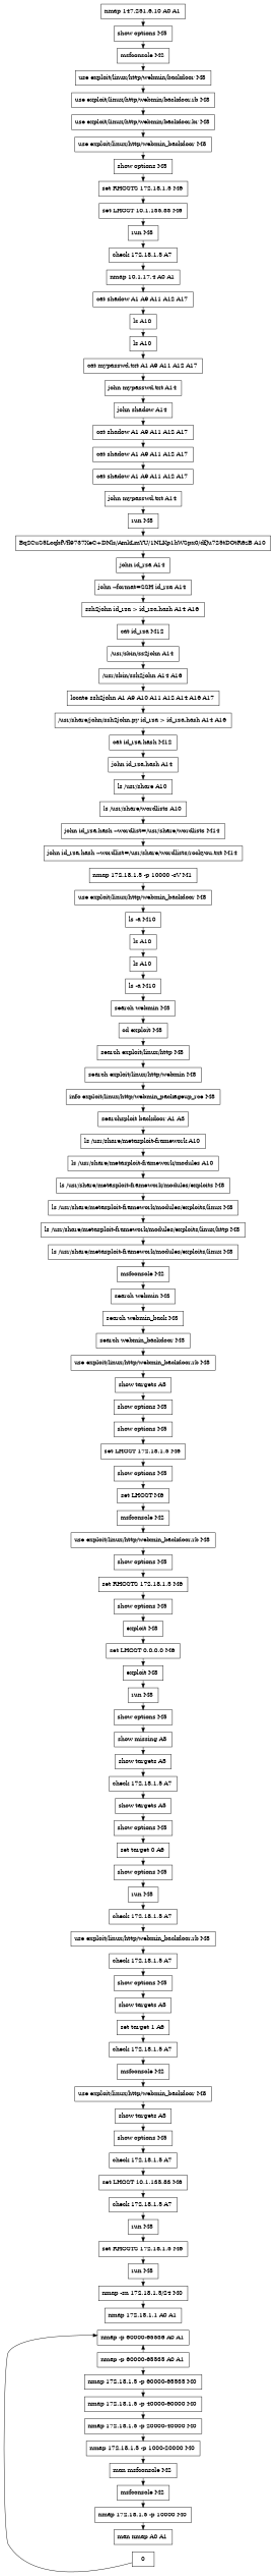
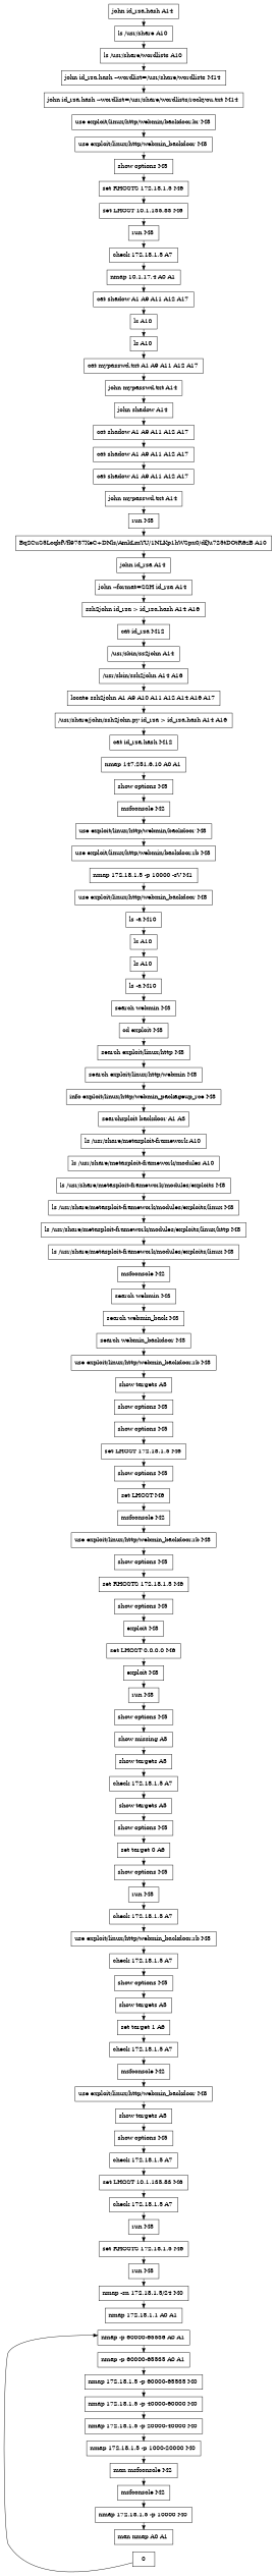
  digraph {
    rankdir=LR
    node [shape=box]
    edge [constraint=false]
    n1 [label="nmap -p 60000-65536 A0 A1 "]
    n2 [label="nmap -p 60000-65535 A0 A1 "]
    n3 [label="nmap 172.18.1.5 -p 60000-65535 M0 "]
    n4 [label="nmap 172.18.1.5 -p 40000-60000 M0 "]
    n5 [label="nmap 172.18.1.5 -p 20000-40000 M0 "]
    n6 [label="nmap 172.18.1.5 -p 1000-20000 M0 "]
    n7 [label="man msfconsole M2 "]
    n8 [label="msfconsole M2 "]
    n9 [label="nmap 172.18.1.5 -p 10000 M0 "]
    n10 [label="man nmap A0 A1 "]
    n11 [label="nmap 172.18.1.5 -p 10000 -sV M1 "]
    n12 [label="use exploit/linux/http/webmin_backdoor M8 "]
    n13 [label="ls -a M10 "]
    n14 [label="ls A10 "]
    n15 [label="ls A10 "]
    n16 [label="ls -a M10 "]
    n17 [label="search webmin M3 "]
    n18 [label="cd exploit M8 "]
    n19 [label="search exploit/linux/http M8 "]
    n20 [label="search exploit/linux/http/webmin M8 "]
    n21 [label="info exploit/linux/http/webmin_packageup_rce M8 "]
    n22 [label="searchsploit backdoor A1 A3"]
    n23 [label="ls /usr/share/metasploit-framework A10 "]
    n24 [label="ls /usr/share/metasploit-framework/modules A10 "]
    n25 [label="ls /usr/share/metasploit-framework/modules/exploits M8 "]
    n26 [label="ls /usr/share/metasploit-framework/modules/exploits/linux M8 "]
    n27 [label="ls /usr/share/metasploit-framework/modules/exploits/linux/http M8 "]
    n28 [label="ls /usr/share/metasploit-framework/modules/exploits/linux M8 "]
    n29 [label="msfconsole M2 "]
    n30 [label="search webmin M3 "]
    n31 [label="search webmin_back M3 "]
    n32 [label="search webmin_backdoor M3 "]
    n33 [label="use exploit/linux/http/webmin_backdoor.rb M8 "]
    n34 [label="show targets A5 "]
    n35 [label="show options M5 "]
    n36 [label="show options M5 "]
    n37 [label="set LHOST 172.18.1.5 M6 "]
    n38 [label="show options M5 "]
    n39 [label="set LHOST M6 "]
    n40 [label="msfconsole M2 "]
    n41 [label="use exploit/linux/http/webmin_backdoor.rb M8 "]
    n42 [label="show options M5 "]
    n43 [label="set RHOSTS 172.18.1.5 M6 "]
    n44 [label="show options M5 "]
    n45 [label="exploit M8 "]
    n46 [label="set LHOST 0.0.0.0 M6 "]
    n47 [label="exploit M8 "]
    n48 [label="run M8 "]
    n49 [label="show options M5 "]
    n50 [label="show missing A5 "]
    n51 [label="show targets A5 "]
    n52 [label="check 172.18.1.5 A7 "]
    n53 [label="show targets A5 "]
    n54 [label="show options M5 "]
    n55 [label="set target 0 A6 "]
    n56 [label="show options M5 "]
    n57 [label="run M8 "]
    n58 [label="check 172.18.1.5 A7 "]
    n59 [label="use exploit/linux/http/webmin_backdoor.rb M8 "]
    n60 [label="check 172.18.1.5 A7 "]
    n61 [label="show options M5 "]
    n62 [label="show targets A5 "]
    n63 [label="set target 1 A6 "]
    n64 [label="check 172.18.1.5 A7 "]
    n65 [label="msfconsole M2 "]
    n66 [label="use exploit/linux/http/webmin_backdoor M8 "]
    n67 [label="show targets A5 "]
    n68 [label="show options M5 "]
    n69 [label="check 172.18.1.5 A7 "]
    n70 [label="set LHOST 10.1.135.83 M6 "]
    n71 [label="check 172.18.1.5 A7 "]
    n72 [label="run M8 "]
    n73 [label="set RHOSTS 172.18.1.5 M6 "]
    n74 [label="run M8 "]
    n75 [label="nmap -sn 172.18.1.5/24 M0 "]
    n76 [label="nmap 172.18.1.1 A0 A1 "]
    n77 [label="nmap 147.251.6.10 A0 A1 "]
    n78 [label="show options M5 "]
    n79 [label="msfconsole M2 "]
    n80 [label="use exploit/linux/http/webmin/backdoor M8 "]
    n81 [label="use exploit/linux/http/webmin/backdoor.rb M8 "]
    n82 [label="use exploit/linux/http/webmin/backdoor.br M8 "]
    n83 [label="use exploit/linux/http/webmin_backdoor M8 "]
    n84 [label="show options M5 "]
    n85 [label="set RHOSTS 172.18.1.5 M6 "]
    n86 [label="set LHOST 10.1.135.83 M6 "]
    n87 [label="run M8 "]
    n88 [label="check 172.18.1.5 A7 "]
    n89 [label="nmap 10.1.17.4 A0 A1 "]
    n90 [label="cat shadow A1 A9 A11 A12 A17 "]
    n91 [label="ls A10 "]
    n92 [label="ls A10 "]
    n93 [label="cat mypasswd.txt A1 A9 A11 A12 A17 "]
    n94 [label="john mypasswd.txt A14 "]
    n95 [label="john shadow A14 "]
    n96 [label="cat shadow A1 A9 A11 A12 A17 "]
    n97 [label="cat shadow A1 A9 A11 A12 A17 "]
    n98 [label="cat shadow A1 A9 A11 A12 A17 "]
    n99 [label="john mypasswd.txt A14 "]
    n100 [label="run M8 "]
    n101 [label="Bq2CuS5LcqbfVfl9737XeC+DNls/AmkLmYU/1NLKp1hWSpx0/dfJu725tDOtR6zB A10 "]
    n102 [label="john id_rsa A14 "]
    n103 [label="john --format=SSH id_rsa A14 "]
    n104 [label="ssh2john id_rsa > id_rsa.hash A14 A16 "]
    n105 [label="cat id_rsa M12 "]
    n106 [label="/usr/sbin/ss2john A14 "]
    n107 [label="/usr/sbin/ssh2john A14 A16 "]
    n108 [label="locate ssh2john A1 A9 A10 A11 A12 A14 A16 A17 "]
    n109 [label="/usr/share/john/ssh2john.py id_rsa > id_rsa.hash A14 A16 "]
    n110 [label="cat id_rsa.hash M12 "]
    n111 [label="john id_rsa.hash A14 "]
    n112 [label="ls /usr/share A10 "]
    n113 [label="ls /usr/share/wordlists A10 "]
    n114 [label="john id_rsa.hash --wordlist=/usr/share/wordlists M14 "]
    n115 [label="john id_rsa.hash --wordlist=/usr/share/wordlists/rockyou.txt M14 "]
    0
-   n2 -> n1
+   n1 -> n2
    n2 -> n3
    n3 -> n4
    n4 -> n5
    n5 -> n6
    n6 -> n7
    n7 -> n8
    n8 -> n9
    n9 -> n10
    n11 -> n12
    n12 -> n13
    n13 -> n14
    n14 -> n15
    n15 -> n16
    n16 -> n17
    n17 -> n18
    n18 -> n19
    n19 -> n20
    n20 -> n21
    n21 -> n22
    n22 -> n23
    n23 -> n24
    n24 -> n25
    n25 -> n26
    n26 -> n27
    n27 -> n28
    n28 -> n29
    n29 -> n30
    n30 -> n31
    n31 -> n32
    n32 -> n33
    n33 -> n34
    n34 -> n35
    n35 -> n36
    n36 -> n37
    n37 -> n38
    n38 -> n39
    n39 -> n40
    n40 -> n41
    n41 -> n42
    n42 -> n43
    n43 -> n44
    n44 -> n45
    n45 -> n46
    n46 -> n47
    n47 -> n48
    n48 -> n49
    n49 -> n50
    n50 -> n51
    n51 -> n52
    n52 -> n53
    n53 -> n54
    n54 -> n55
    n55 -> n56
    n56 -> n57
    n57 -> n58
    n58 -> n59
    n59 -> n60
    n60 -> n61
    n61 -> n62
    n62 -> n63
    n63 -> n64
    n64 -> n65
    n65 -> n66
    n66 -> n67
    n67 -> n68
    n68 -> n69
    n69 -> n70
    n70 -> n71
    n71 -> n72
    n72 -> n73
    n73 -> n74
    n74 -> n75
    n75 -> n76
    n77 -> n78
    n78 -> n79
    n79 -> n80
    n80 -> n81
-   n81 -> n82
    n82 -> n83
    n83 -> n84
    n84 -> n85
    n85 -> n86
    n86 -> n87
    n87 -> n88
    n88 -> n89
    n89 -> n90
    n90 -> n91
    n91 -> n92
    n92 -> n93
    n93 -> n94
    n94 -> n95
    n95 -> n96
    n96 -> n97
    n97 -> n98
    n98 -> n99
    n99 -> n100
    n100 -> n101
    n101 -> n102
    n102 -> n103
    n103 -> n104
    n104 -> n105
    n105 -> n106
    n106 -> n107
    n107 -> n108
    n108 -> n109
    n109 -> n110
-   n110 -> n111
    n111 -> n112
    n112 -> n113
    n113 -> n114
    n114 -> n115
    0 -> n1
  }
